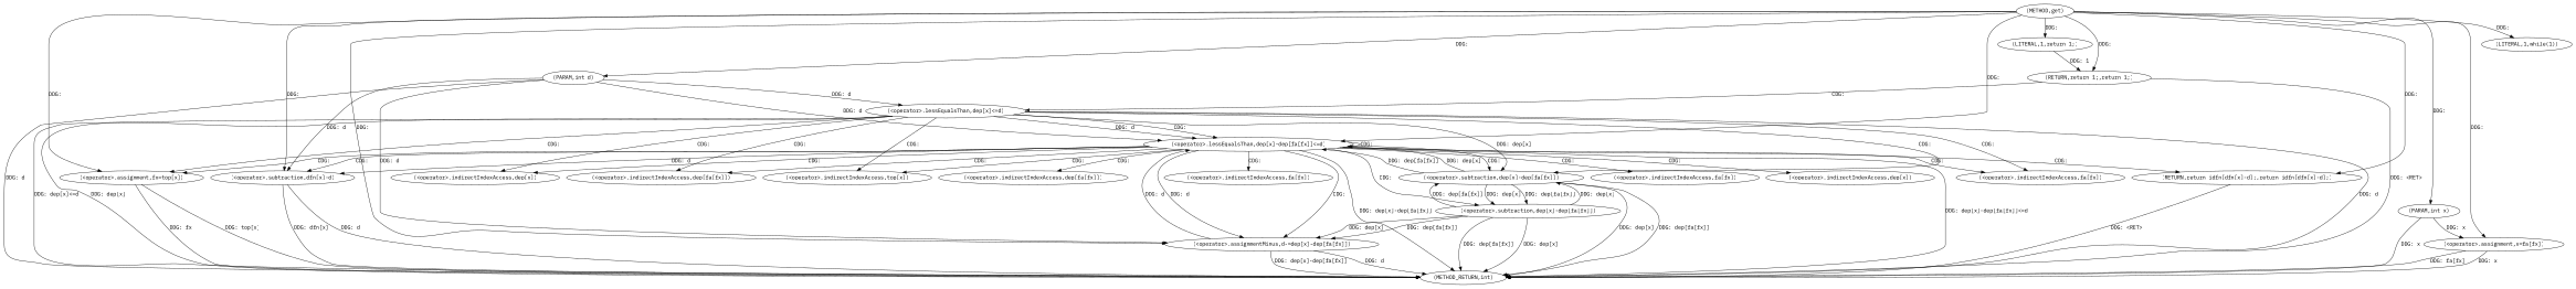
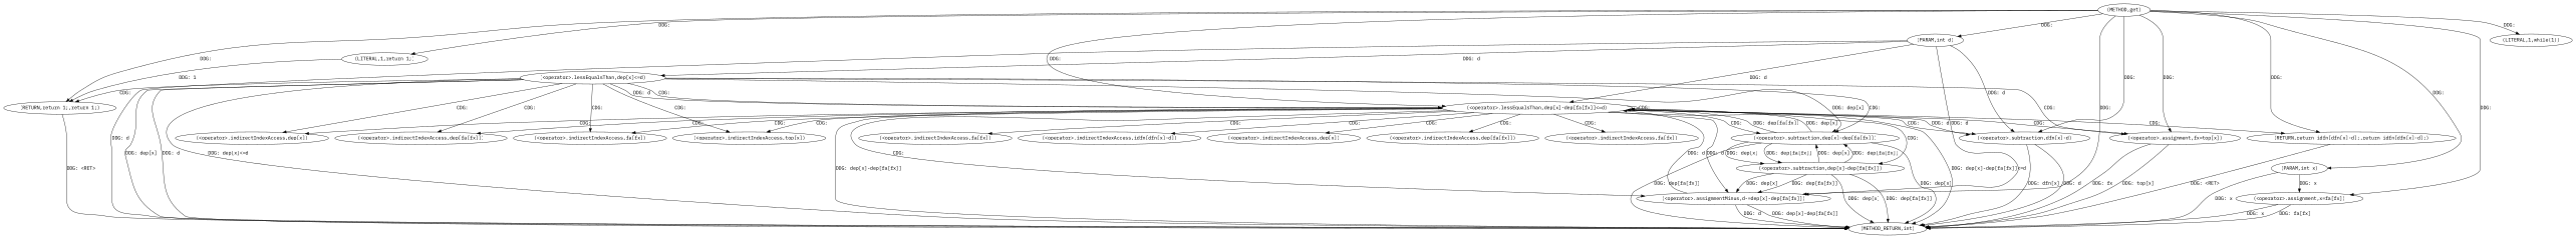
  digraph {
    fontname="IBM Plex Mono"
    node [fontname="IBM Plex Mono"]
    edge [fontname="IBM Plex Mono"]
    n1 [label="(METHOD,get)"]
    n2 [label="(PARAM,int x)"]
    n3 [label="(PARAM,int d)"]
    n4 [label="(RETURN,return 1;,return 1;)"]
    n5 [label="(LITERAL,1,while(1))"]
    n6 [label="(LITERAL,1,return 1;)"]
    n7 [label="(<operator>.assignment,fx=top[x])"]
    n8 [label="(<operator>.lessEqualsThan,dep[x]-dep[fa[fx]]<=d)"]
    n9 [label="(<operator>.assignmentMinus,d-=dep[x]-dep[fa[fx]])"]
    n10 [label="(<operator>.assignment,x=fa[fx])"]
    n11 [label="(RETURN,return idfn[dfn[x]-d];,return idfn[dfn[x]-d];)"]
    n12 [label="(<operator>.subtraction,dfn[x]-d)"]
    n13 [label="(METHOD_RETURN,int)"]
    n14 [label="(<operator>.lessEqualsThan,dep[x]<=d)"]
    n15 [label="(<operator>.subtraction,dep[x]-dep[fa[fx]])"]
    n16 [label="(<operator>.indirectIndexAccess,top[x])"]
    n17 [label="(<operator>.indirectIndexAccess,dep[x])"]
    n18 [label="(<operator>.indirectIndexAccess,dep[fa[fx]])"]
    n19 [label="(<operator>.indirectIndexAccess,fa[fx])"]
    n20 [label="(<operator>.subtraction,dep[x]-dep[fa[fx]])"]
    n21 [label="(<operator>.indirectIndexAccess,fa[fx])"]
+   n22 [label="(<operator>.indirectIndexAccess,idfn[dfn[x]-d])"]
    n23 [label="(<operator>.indirectIndexAccess,dep[x])"]
    n24 [label="(<operator>.indirectIndexAccess,dep[fa[fx]])"]
    n25 [label="(<operator>.indirectIndexAccess,fa[fx])"]
    n1 -> n2 [label="DDG: "]
    n1 -> n3 [label="DDG: "]
    n1 -> n4 [label="DDG: "]
    n1 -> n5 [label="DDG: "]
    n1 -> n6 [label="DDG: "]
    n1 -> n7 [label="DDG: "]
    n1 -> n8 [label="DDG: "]
    n1 -> n9 [label="DDG: "]
    n1 -> n10 [label="DDG: "]
    n1 -> n11 [label="DDG: "]
    n1 -> n12 [label="DDG: "]
    n2 -> n10 [label="DDG: x"]
    n2 -> n13 [label="DDG: x"]
    n3 -> n8 [label="DDG: d"]
    n3 -> n9 [label="DDG: d"]
    n3 -> n12 [label="DDG: d"]
    n3 -> n13 [label="DDG: d"]
    n3 -> n14 [label="DDG: d"]
    n4 -> n13 [label="DDG: <RET>"]
    n6 -> n4 [label="DDG: 1"]
    n7 -> n13 [label="DDG: fx"]
    n7 -> n13 [label="DDG: top[x]"]
    n8 -> n7 [label="CDG: "]
    n8 -> n8 [label="CDG: "]
    n8 -> n9 [label="DDG: d"]
    n8 -> n9 [label="CDG: "]
    n8 -> n11 [label="CDG: "]
    n8 -> n12 [label="DDG: d"]
    n8 -> n12 [label="CDG: "]
    n8 -> n13 [label="DDG: dep[x]-dep[fa[fx]]"]
    n8 -> n13 [label="DDG: dep[x]-dep[fa[fx]]<=d"]
    n8 -> n15 [label="CDG: "]
    n8 -> n16 [label="CDG: "]
    n8 -> n17 [label="CDG: "]
    n8 -> n18 [label="CDG: "]
    n8 -> n19 [label="CDG: "]
    n8 -> n20 [label="CDG: "]
    n8 -> n21 [label="CDG: "]
+   n8 -> n22 [label="CDG: "]
    n8 -> n23 [label="CDG: "]
    n8 -> n24 [label="CDG: "]
    n8 -> n25 [label="CDG: "]
    n9 -> n8 [label="DDG: d"]
    n9 -> n13 [label="DDG: d"]
    n9 -> n13 [label="DDG: dep[x]-dep[fa[fx]]"]
    n10 -> n13 [label="DDG: x"]
    n10 -> n13 [label="DDG: fa[fx]"]
    n11 -> n13 [label="DDG: <RET>"]
    n12 -> n13 [label="DDG: dfn[x]"]
    n12 -> n13 [label="DDG: d"]
-   n4 -> n14 [label="CDG: "]
+   n14 -> n4 [label="CDG: "]
    n14 -> n7 [label="CDG: "]
    n14 -> n8 [label="DDG: d"]
    n14 -> n8 [label="CDG: "]
    n14 -> n13 [label="DDG: dep[x]"]
    n14 -> n13 [label="DDG: d"]
    n14 -> n13 [label="DDG: dep[x]<=d"]
    n14 -> n15 [label="DDG: dep[x]"]
    n14 -> n15 [label="CDG: "]
    n14 -> n16 [label="CDG: "]
    n14 -> n17 [label="CDG: "]
    n14 -> n18 [label="CDG: "]
    n14 -> n19 [label="CDG: "]
    n15 -> n8 [label="DDG: dep[fa[fx]]"]
    n15 -> n8 [label="DDG: dep[x]"]
    n15 -> n13 [label="DDG: dep[x]"]
    n15 -> n13 [label="DDG: dep[fa[fx]]"]
    n15 -> n20 [label="DDG: dep[x]"]
    n15 -> n20 [label="DDG: dep[fa[fx]]"]
    n20 -> n9 [label="DDG: dep[fa[fx]]"]
    n20 -> n9 [label="DDG: dep[x]"]
    n20 -> n13 [label="DDG: dep[x]"]
    n20 -> n13 [label="DDG: dep[fa[fx]]"]
    n20 -> n15 [label="DDG: dep[x]"]
    n20 -> n15 [label="DDG: dep[fa[fx]]"]
  }
